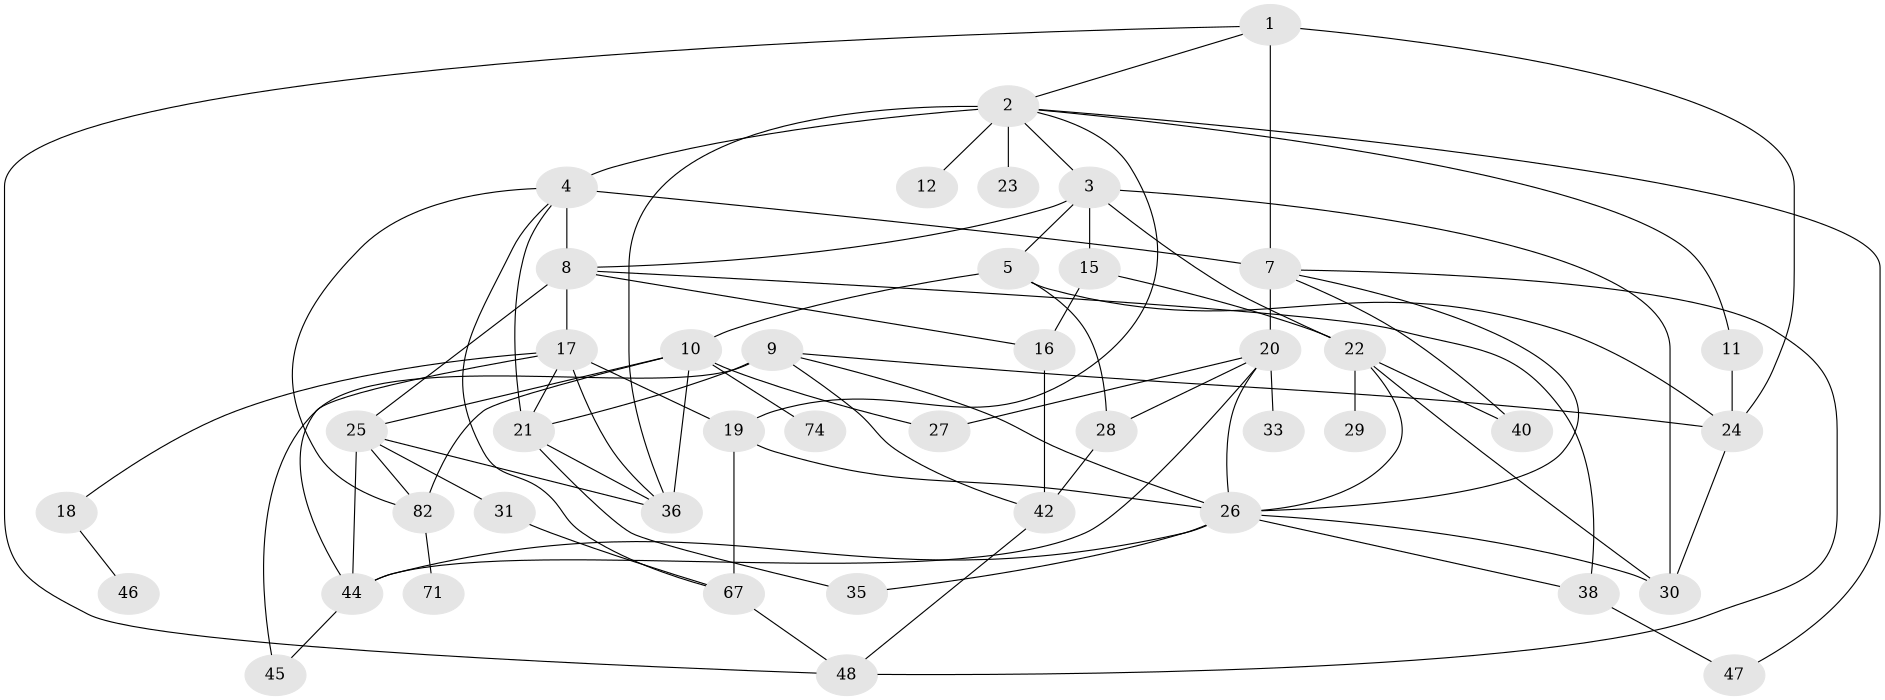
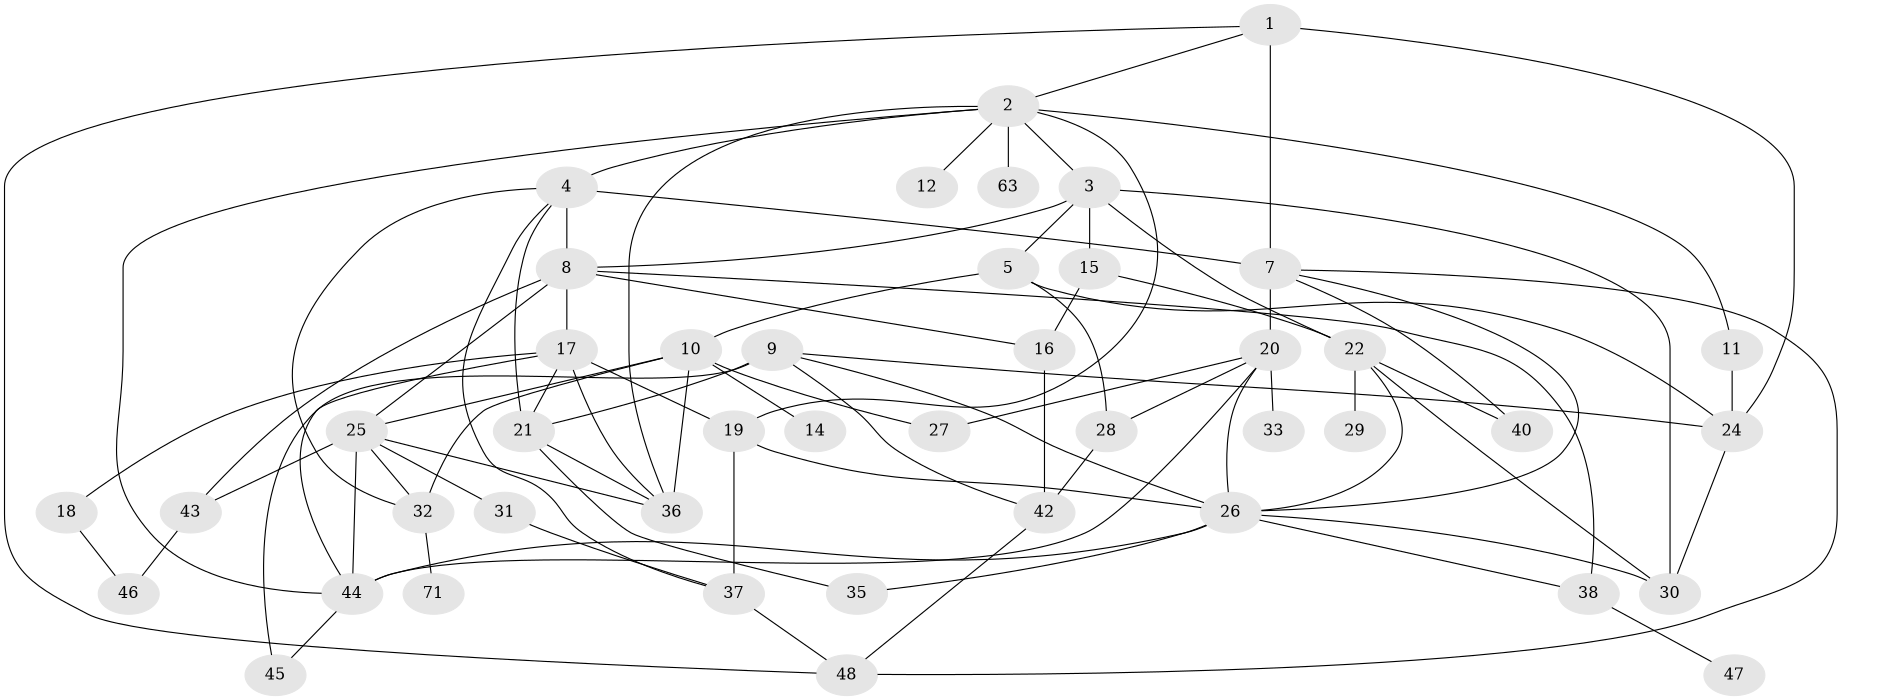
  graph {
    node [color=gray90 style=filled]
    edge [weight=1.0]
    1
    2
    7
    24
    48
    3
    4
    11
    12
    19
-   23
+   23 [label=63]
    36
    44
    26
    20
    40
    30
    5
    8
    15
    22
    21
-   32 [label=82]
-   37 [label=67]
+   32
+   37
    45
    10
    28
    16
    17
    25
    38
+   43
    9
    42
    29
    35
    n37 [label=71]
-   14 [label=74]
+   14
    27
    33
    18
    31
    47
    46
    1 -- 2
    1 -- 7 [weight=2.0]
    1 -- 24
    1 -- 48
    2 -- 3
    2 -- 4
    2 -- 11
    2 -- 12
    2 -- 19
    2 -- 23 [weight=2.0]
    2 -- 36
-   2 -- 47
+   2 -- 44
    7 -- 48
    7 -- 26
    7 -- 20 [weight=2.0]
    7 -- 40
    24 -- 30
    3 -- 30
    3 -- 5
    3 -- 8
    3 -- 15 [weight=6.0]
    3 -- 22
    4 -- 7
    4 -- 8 [weight=7.0]
    4 -- 21
    4 -- 32
    4 -- 37
    11 -- 24 [weight=2.0]
    19 -- 26
    19 -- 37 [weight=3.0]
    44 -- 45
    26 -- 44
    26 -- 30
    26 -- 38
    26 -- 35
    20 -- 44
    20 -- 26
    20 -- 28
    20 -- 27
    20 -- 33 [weight=3.0]
    5 -- 24
    5 -- 10 [weight=2.0]
    5 -- 28
    8 -- 16
    8 -- 17 [weight=2.0]
    8 -- 25
    8 -- 38
+   8 -- 43
    15 -- 22
    15 -- 16
    22 -- 26
    22 -- 40
    22 -- 30
    22 -- 29 [weight=2.0]
    21 -- 36
    21 -- 35
    32 -- n37
    37 -- 48
    10 -- 36
    10 -- 32
    10 -- 25
    10 -- 14
    10 -- 27
    28 -- 42 [weight=2.0]
    16 -- 42
    17 -- 19
    17 -- 36
    17 -- 44
    17 -- 21
    17 -- 18
    25 -- 36
    25 -- 44 [weight=2.0]
    25 -- 32
+   25 -- 43
    25 -- 31
    38 -- 47
+   43 -- 46
    9 -- 24
    9 -- 26
    9 -- 21
    9 -- 45 [weight=4.0]
    9 -- 42
    42 -- 48
    18 -- 46
    31 -- 37
  }
